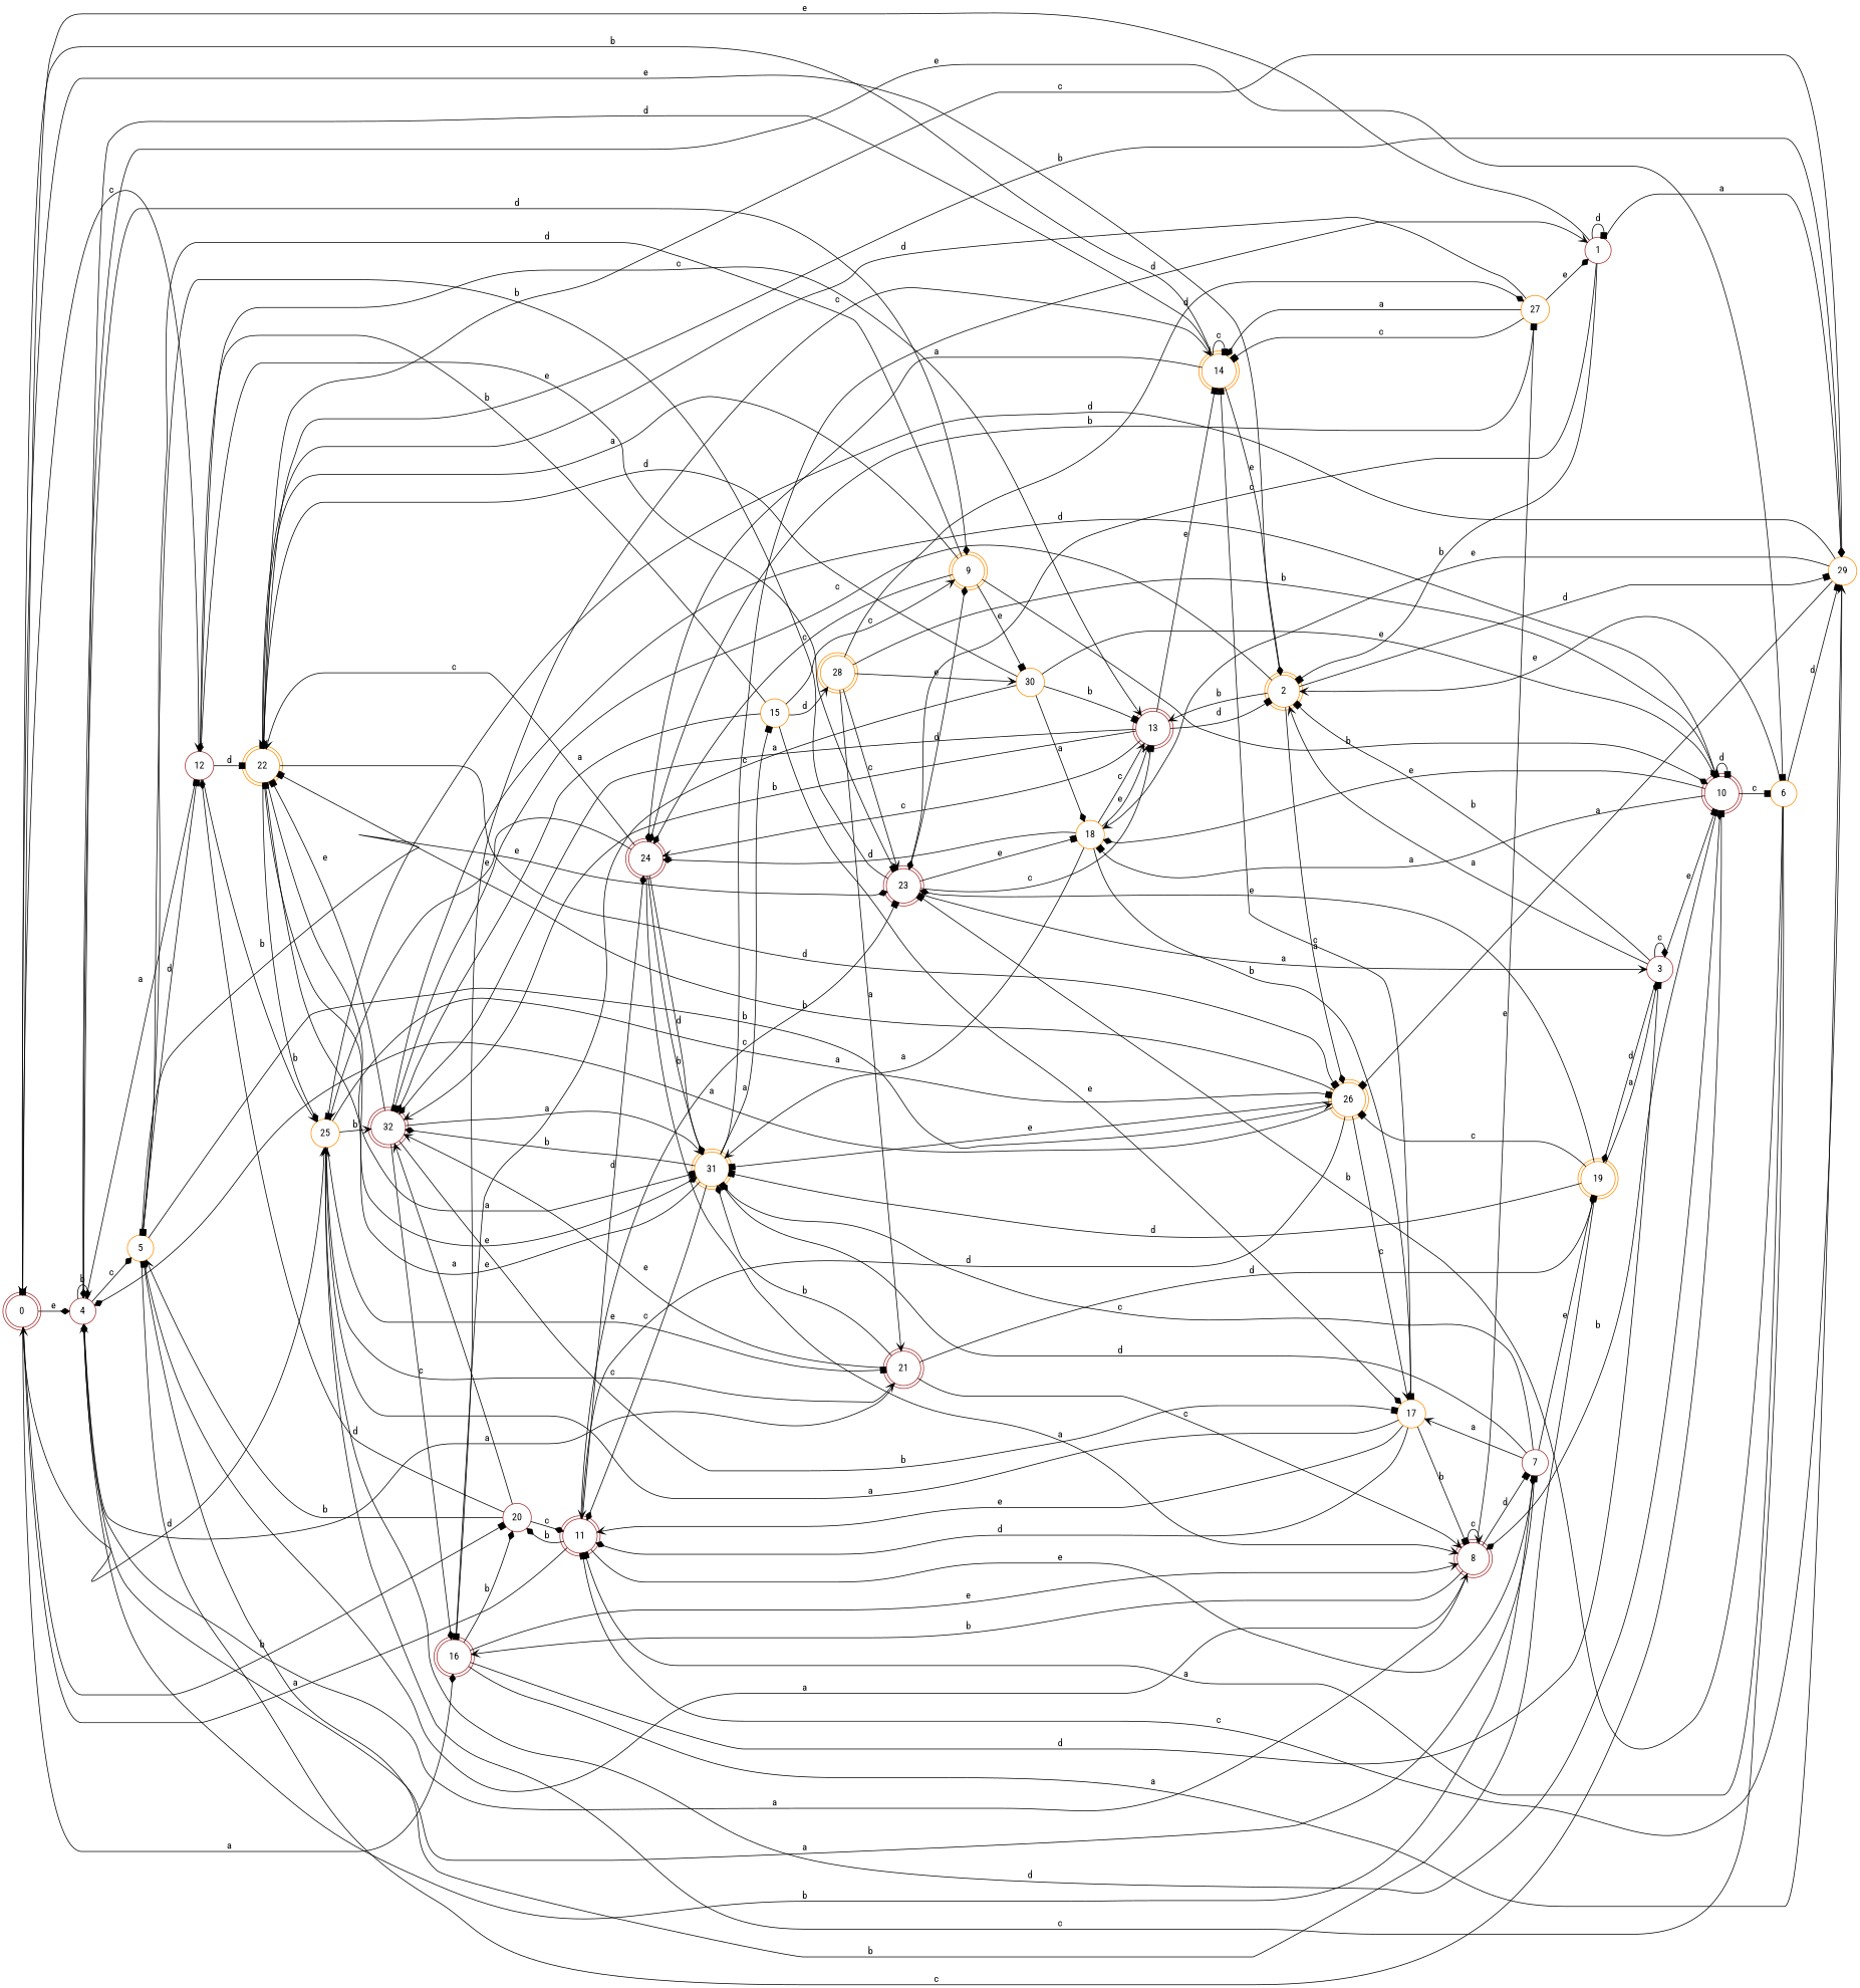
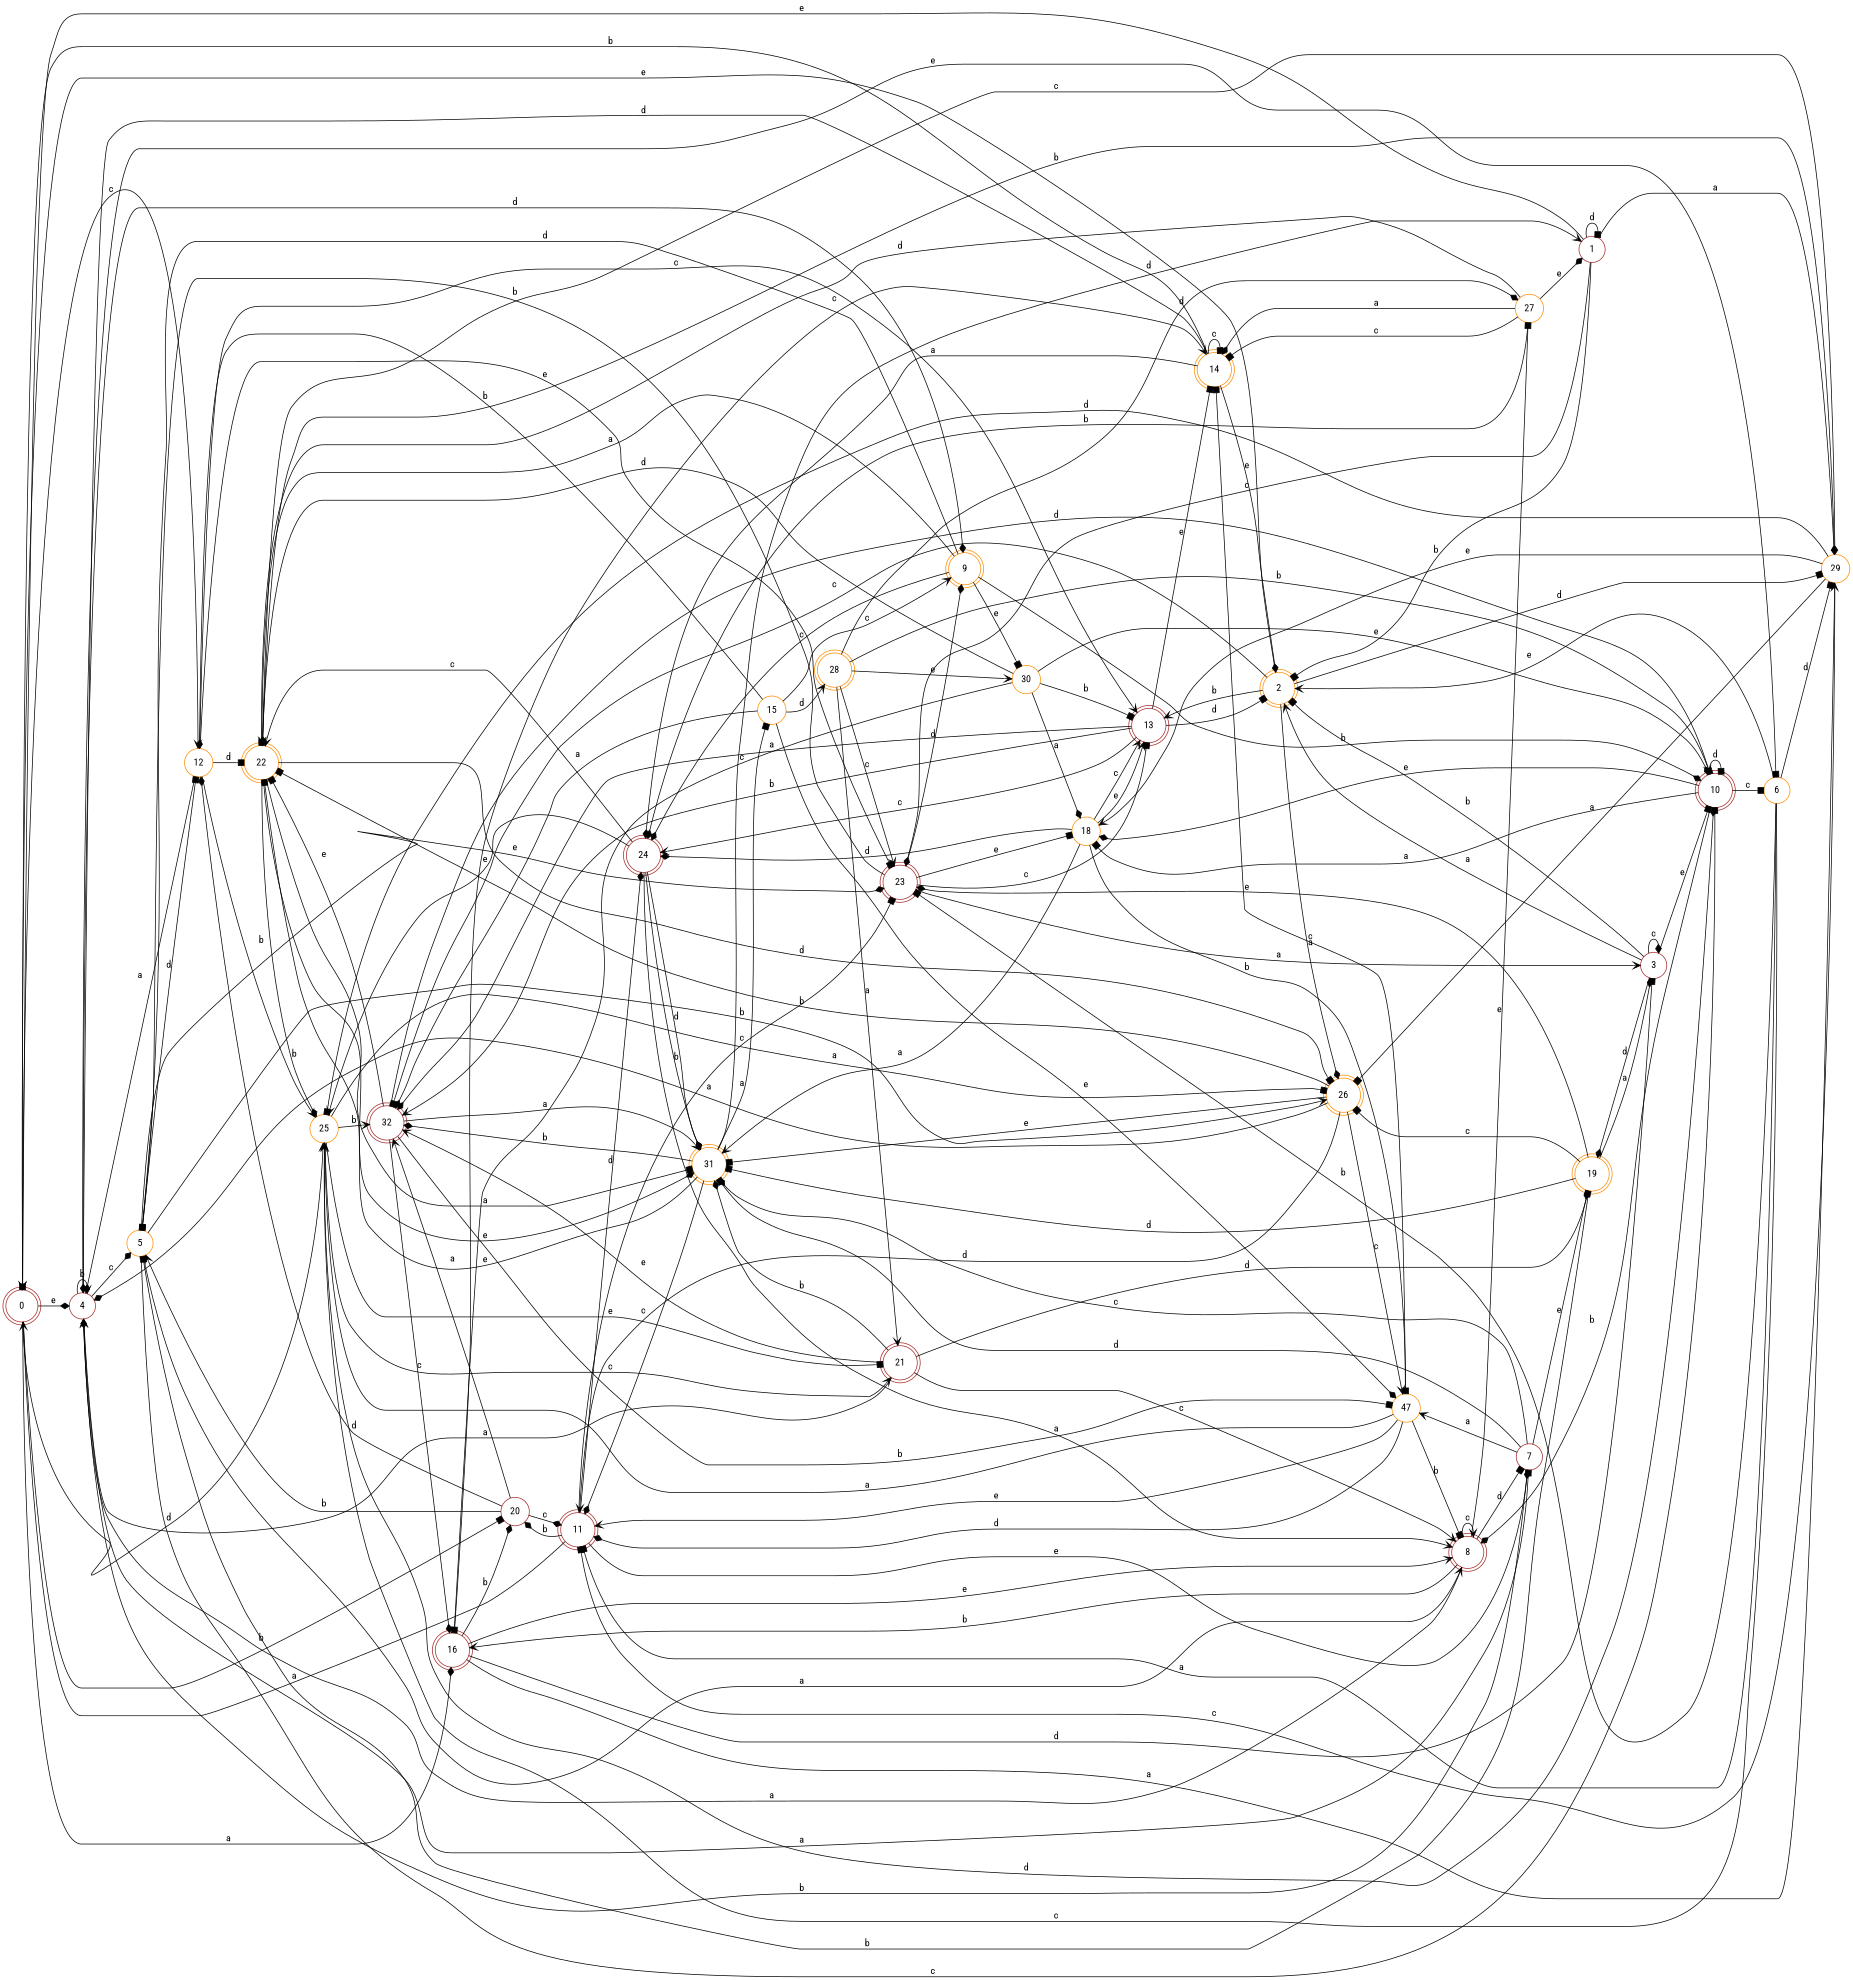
  digraph {
    fontname="Roboto Condensed"
    rankdir=LR
    node [color=darkorange fillcolor=white fontname="Roboto Condensed" shape=doublecircle style="rounded,filled"]
    edge [arrowhead=box fontname="Roboto Condensed"]
    n1 [color=brown label=0]
    n2 [color=brown label=4 shape=circle style=filled]
-   n3 [color=brown label=12 shape=circle style=filled]
+   n3 [label=12 shape=circle style=filled]
    n4 [color=brown label=16]
    n5 [color=brown label=20 shape=circle style=filled]
    n6 [label=25 shape=circle style=filled]
    n7 [label=5 shape=circle style=filled]
    n8 [label=6 shape=circle style=filled]
    n9 [color=brown label=7 shape=circle style=filled]
    n10 [label=9]
    n11 [color=brown label=23]
    n12 [color=brown label=13]
    n13 [label=22]
    n14 [label=29 shape=circle style=filled]
    n15 [color=brown label=3 shape=circle style=filled]
    n16 [color=brown label=8]
    n17 [label=14]
    n18 [color=brown label=32]
    n19 [color=brown label=11]
    n20 [label=26]
    n21 [color=brown label=10]
    n22 [color=brown label=21]
    n23 [color=brown label=1 shape=circle style=filled]
    n24 [label=2]
    n25 [label=18 shape=circle style=filled]
    n26 [color=brown label=24]
-   n27 [label=17 shape=circle style=filled]
+   n27 [label=47 shape=circle style=filled]
    n28 [label=31]
    n29 [label=19]
    n30 [label=30 shape=circle style=filled]
    n31 [label=27 shape=circle style=filled]
    n32 [label=15 shape=circle style=filled]
    n33 [label=28]
    n1 -> n2 [arrowhead=diamond label=e]
    n1 -> n3 [arrowhead=vee label=c]
    n1 -> n4 [arrowhead=diamond label=a]
    n1 -> n5 [label=b]
    n1 -> n6 [arrowhead=vee label=d]
    n2 -> n2 [arrowhead=vee label=b]
    n2 -> n7 [arrowhead=diamond label=c]
    n2 -> n8 [label=e]
    n2 -> n9 [label=a]
    n2 -> n10 [arrowhead=diamond label=d]
    n3 -> n2 [arrowhead=diamond label=a]
    n3 -> n6 [arrowhead=vee label=b]
    n3 -> n11 [label=e]
    n3 -> n12 [arrowhead=vee label=c]
    n3 -> n13 [label=d]
    n4 -> n5 [arrowhead=diamond label=b]
    n4 -> n14 [arrowhead=vee label=a]
    n4 -> n15 [label=d]
    n4 -> n16 [arrowhead=vee label=e]
    n4 -> n17 [arrowhead=vee label=c]
    n5 -> n3 [arrowhead=diamond label=d]
    n5 -> n7 [arrowhead=vee label=b]
    n5 -> n18 [arrowhead=vee label=a]
    n5 -> n19 [arrowhead=diamond label=c]
    n6 -> n18 [arrowhead=vee label=b]
    n6 -> n20 [label=a]
    n6 -> n21 [arrowhead=diamond label=d]
    n6 -> n22 [arrowhead=vee label=c]
    n6 -> n22 [label=e]
    n7 -> n3 [label=d]
    n7 -> n11 [arrowhead=diamond label=e]
    n7 -> n16 [arrowhead=vee label=a]
    n7 -> n20 [arrowhead=vee label=b]
    n7 -> n21 [label=c]
    n8 -> n6 [arrowhead=vee label=c]
    n8 -> n11 [label=b]
    n8 -> n14 [label=d]
    n8 -> n19 [label=a]
    n8 -> n24 [arrowhead=vee label=e]
    n9 -> n2 [arrowhead=vee label=b]
    n9 -> n27 [arrowhead=vee label=a]
    n9 -> n28 [arrowhead=diamond label=c]
    n9 -> n28 [label=d]
    n9 -> n29 [arrowhead=diamond label=e]
    n10 -> n7 [label=d]
    n10 -> n13 [arrowhead=vee label=a]
    n10 -> n21 [arrowhead=diamond label=b]
    n10 -> n26 [arrowhead=diamond label=c]
    n10 -> n30 [label=e]
    n11 -> n7 [label=b]
    n11 -> n10 [arrowhead=diamond label=d]
    n11 -> n12 [label=c]
    n11 -> n15 [arrowhead=vee label=a]
    n11 -> n25 [label=e]
    n12 -> n17 [label=e]
    n12 -> n18 [arrowhead=diamond label=a]
    n12 -> n18 [arrowhead=vee label=b]
    n12 -> n24 [label=d]
    n12 -> n26 [arrowhead=vee label=c]
    n13 -> n6 [arrowhead=diamond label=b]
    n13 -> n14 [arrowhead=diamond label=c]
    n13 -> n20 [label=d]
    n13 -> n28 [label=a]
    n13 -> n28 [arrowhead=diamond label=e]
    n14 -> n6 [label=d]
    n14 -> n13 [arrowhead=vee label=b]
    n14 -> n19 [label=c]
    n14 -> n20 [label=a]
    n14 -> n25 [arrowhead=vee label=e]
    n15 -> n15 [arrowhead=diamond label=c]
    n15 -> n21 [label=e]
    n15 -> n24 [arrowhead=vee label=a]
    n15 -> n24 [label=b]
    n15 -> n29 [arrowhead=diamond label=d]
    n16 -> n2 [arrowhead=diamond label=a]
    n16 -> n4 [arrowhead=vee label=b]
    n16 -> n9 [label=d]
    n16 -> n16 [arrowhead=vee label=c]
    n16 -> n31 [label=e]
    n17 -> n1 [label=b]
    n17 -> n2 [arrowhead=diamond label=d]
    n17 -> n17 [label=c]
    n17 -> n24 [arrowhead=diamond label=e]
    n17 -> n26 [arrowhead=diamond label=a]
    n18 -> n4 [arrowhead=diamond label=c]
    n18 -> n13 [label=e]
    n18 -> n21 [label=d]
    n18 -> n27 [label=b]
    n18 -> n28 [arrowhead=vee label=a]
    n19 -> n1 [arrowhead=vee label=a]
    n19 -> n5 [arrowhead=diamond label=b]
    n19 -> n9 [arrowhead=diamond label=e]
    n19 -> n11 [label=c]
    n19 -> n26 [arrowhead=diamond label=d]
    n20 -> n2 [arrowhead=diamond label=a]
    n20 -> n13 [label=b]
    n20 -> n19 [arrowhead=vee label=d]
    n20 -> n27 [arrowhead=vee label=c]
    n20 -> n28 [label=e]
    n21 -> n8 [label=c]
    n21 -> n16 [arrowhead=diamond label=b]
    n21 -> n21 [label=d]
    n21 -> n25 [label=a]
    n21 -> n25 [arrowhead=diamond label=e]
-   n22 -> n2 [arrowhead=diamond label=a]
+   n22 -> n2 [arrowhead=vee label=a]
    n22 -> n16 [arrowhead=vee label=c]
    n22 -> n18 [arrowhead=vee label=e]
    n22 -> n28 [arrowhead=diamond label=b]
    n22 -> n29 [label=d]
    n23 -> n1 [arrowhead=vee label=e]
    n23 -> n11 [arrowhead=diamond label=c]
    n23 -> n14 [arrowhead=diamond label=a]
    n23 -> n23 [label=d]
    n23 -> n24 [label=b]
    n24 -> n1 [arrowhead=vee label=e]
    n24 -> n12 [arrowhead=vee label=b]
    n24 -> n14 [label=d]
    n24 -> n18 [label=c]
    n24 -> n20 [arrowhead=diamond label=a]
    n25 -> n12 [arrowhead=vee label=c]
    n25 -> n12 [arrowhead=vee label=e]
    n25 -> n26 [arrowhead=diamond label=d]
    n25 -> n27 [label=b]
    n25 -> n28 [arrowhead=vee label=a]
    n26 -> n6 [arrowhead=vee label=e]
    n26 -> n13 [arrowhead=vee label=c]
    n26 -> n16 [arrowhead=vee label=a]
    n26 -> n28 [arrowhead=diamond label=b]
    n26 -> n28 [arrowhead=diamond label=d]
    n27 -> n6 [arrowhead=vee label=a]
    n27 -> n16 [label=b]
    n27 -> n17 [label=c]
    n27 -> n19 [arrowhead=diamond label=d]
    n27 -> n19 [arrowhead=vee label=e]
    n28 -> n13 [label=e]
    n28 -> n18 [arrowhead=diamond label=b]
    n28 -> n19 [arrowhead=diamond label=c]
    n28 -> n23 [arrowhead=vee label=d]
    n28 -> n32 [label=a]
    n29 -> n7 [label=b]
    n29 -> n11 [arrowhead=diamond label=e]
    n29 -> n15 [arrowhead=diamond label=a]
    n29 -> n20 [label=c]
    n29 -> n28 [label=d]
    n30 -> n4 [label=c]
    n30 -> n12 [label=b]
    n30 -> n13 [arrowhead=diamond label=d]
    n30 -> n21 [arrowhead=diamond label=e]
    n30 -> n25 [arrowhead=diamond label=a]
    n31 -> n13 [label=d]
    n31 -> n17 [arrowhead=diamond label=a]
    n31 -> n17 [label=c]
    n31 -> n23 [arrowhead=diamond label=e]
    n31 -> n26 [arrowhead=diamond label=b]
    n32 -> n3 [arrowhead=diamond label=b]
    n32 -> n10 [arrowhead=vee label=c]
    n32 -> n18 [arrowhead=diamond label=a]
    n32 -> n27 [arrowhead=diamond label=e]
    n32 -> n33 [arrowhead=vee label=d]
    n33 -> n11 [arrowhead=vee label=c]
    n33 -> n21 [arrowhead=vee label=b]
    n33 -> n22 [arrowhead=vee label=a]
    n33 -> n30 [arrowhead=vee label=e]
    n33 -> n31 [arrowhead=diamond label=d]
  }
